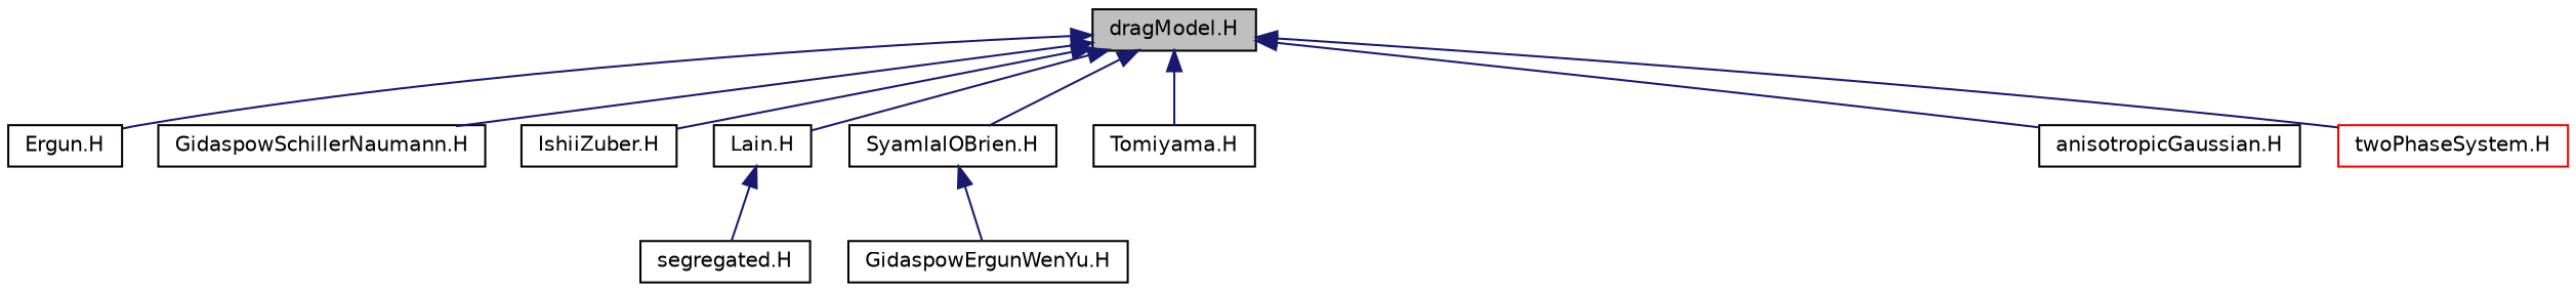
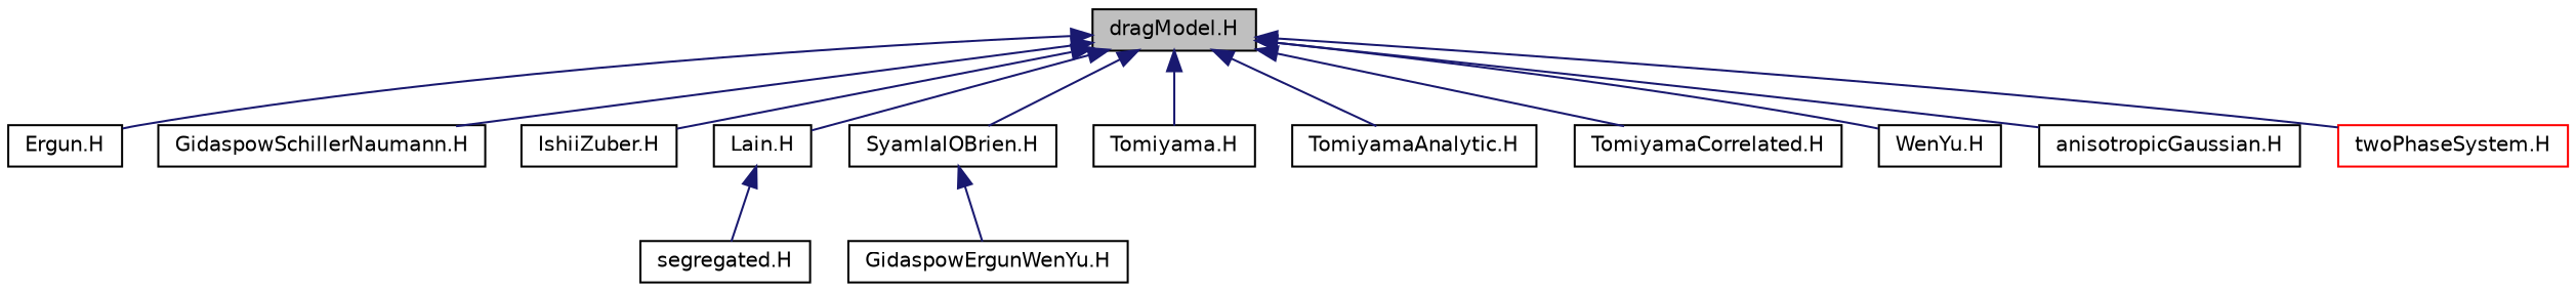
  digraph {
    fontname="DejaVu Sans"
    node [color=black fontname="DejaVu Sans" fontsize=10 shape=record]
    edge [color=midnightblue dir=back fontname="DejaVu Sans" fontsize=10 labelfontname=Helvetica labelfontsize=10 style=solid]
    n1 [fillcolor=grey75 fontcolor=black height=0.2 label="dragModel.H" style=filled width=0.4]
    n2 [height=0.2 label="Ergun.H" width=0.4]
    n3 [height=0.2 label="GidaspowSchillerNaumann.H" width=0.4]
    n4 [height=0.2 label="IshiiZuber.H" width=0.4]
    n5 [height=0.2 label="Lain.H" width=0.4]
    n6 [height=0.2 label="SyamlalOBrien.H" width=0.4]
    n7 [height=0.2 label="Tomiyama.H" width=0.4]
+   n8 [height=0.2 label="TomiyamaAnalytic.H" width=0.4]
+   n9 [height=0.2 label="TomiyamaCorrelated.H" width=0.4]
+   n10 [height=0.2 label="WenYu.H" width=0.4]
    n11 [height=0.2 label="anisotropicGaussian.H" width=0.4]
    n12 [color=red height=0.2 label="twoPhaseSystem.H" width=0.4]
    n13 [height=0.2 label="GidaspowErgunWenYu.H" width=0.4]
    n14 [height=0.2 label="segregated.H" width=0.4]
    n1 -> n2
    n1 -> n3
    n1 -> n4
    n1 -> n5
    n1 -> n6
    n1 -> n7
+   n1 -> n8
+   n1 -> n9
+   n1 -> n10
    n1 -> n11
    n1 -> n12
    n5 -> n14
    n6 -> n13
  }
